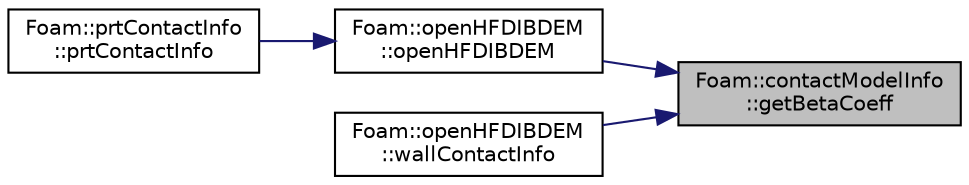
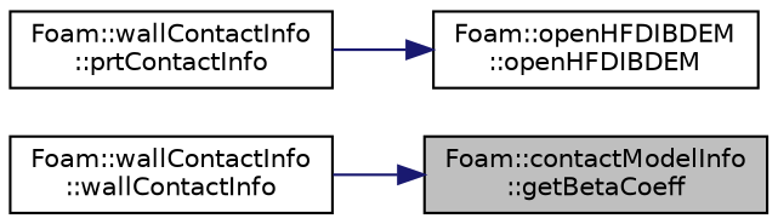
  digraph {
    rankdir=RL
    node [color=black fillcolor=white fontname=Helvetica fontsize=10 shape=record style=filled]
    edge [color=midnightblue dir=back fontname=Helvetica fontsize=10 labelfontname=Helvetica labelfontsize=10 style=solid]
    n1 [fillcolor=grey75 fontcolor=black height=0.2 label="Foam::contactModelInfo\l::getBetaCoeff" width=0.4]
    n2 [height=0.2 label="Foam::openHFDIBDEM\l::openHFDIBDEM" width=0.4]
-   n3 [height=0.2 label="Foam::openHFDIBDEM\l::wallContactInfo" width=0.4]
-   n4 [height=0.2 label="Foam::prtContactInfo\l::prtContactInfo" width=0.4]
-   n1 -> n2
+   n3 [height=0.2 label="Foam::wallContactInfo\l::wallContactInfo" width=0.4]
+   n4 [height=0.2 label="Foam::wallContactInfo\l::prtContactInfo" width=0.4]
    n1 -> n3
    n2 -> n4
  }
